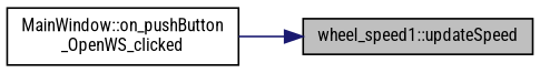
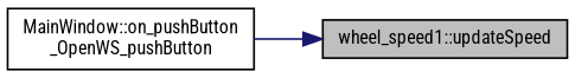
  digraph {
    rankdir=RL
    fontname="Roboto Condensed"
    node [color=black fontname="Roboto Condensed" fontsize=10 shape=record style=filled]
    n1 [fillcolor=grey75 fontcolor=black height=0.2 label="wheel_speed1::updateSpeed" width=0.4]
-   n2 [fillcolor=white height=0.2 label="MainWindow::on_pushButton\l_OpenWS_clicked" width=0.4]
+   n2 [fillcolor=white height=0.2 label="MainWindow::on_pushButton\l_OpenWS_pushButton" width=0.4]
    n1 -> n2 [color=midnightblue dir=back fontname="Roboto Condensed" fontsize=10 labelfontname=Helvetica labelfontsize=10 style=solid]
  }
